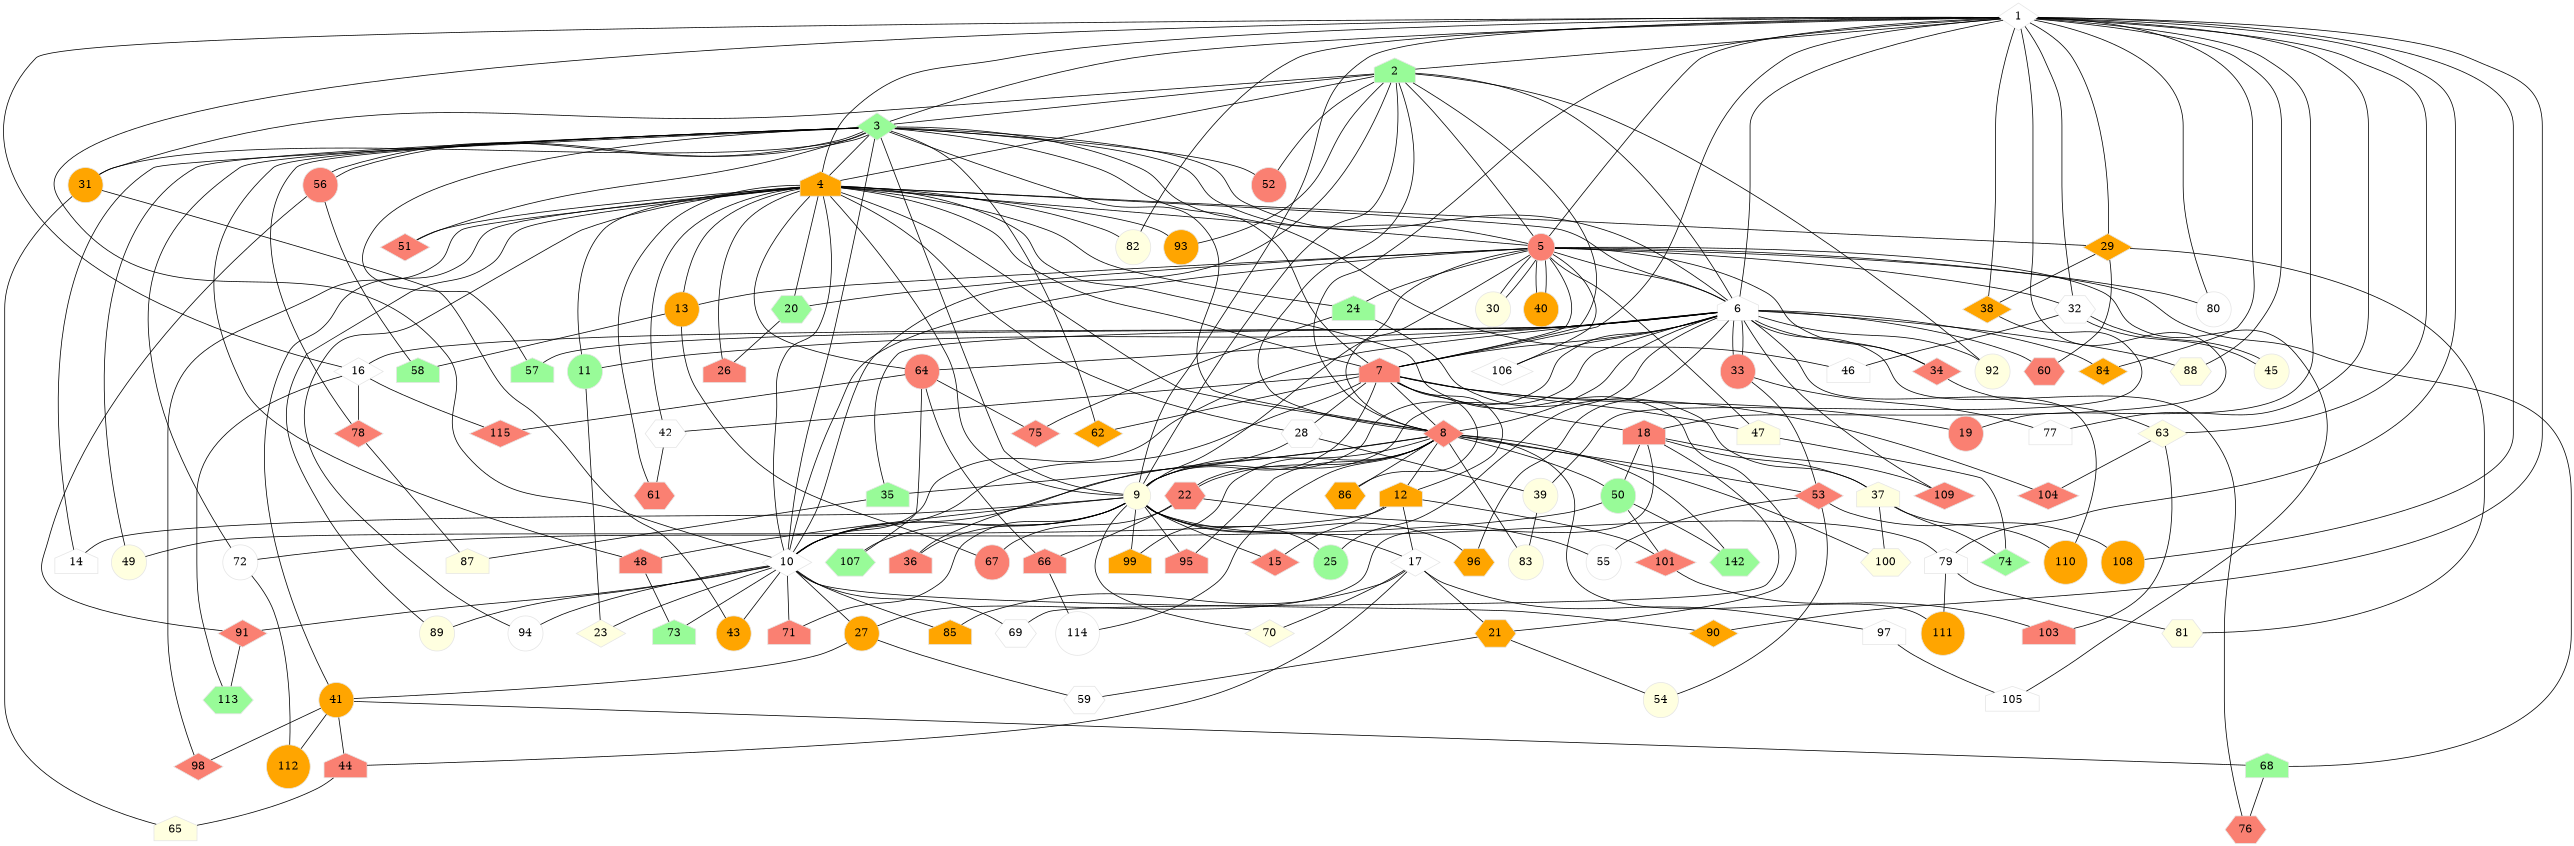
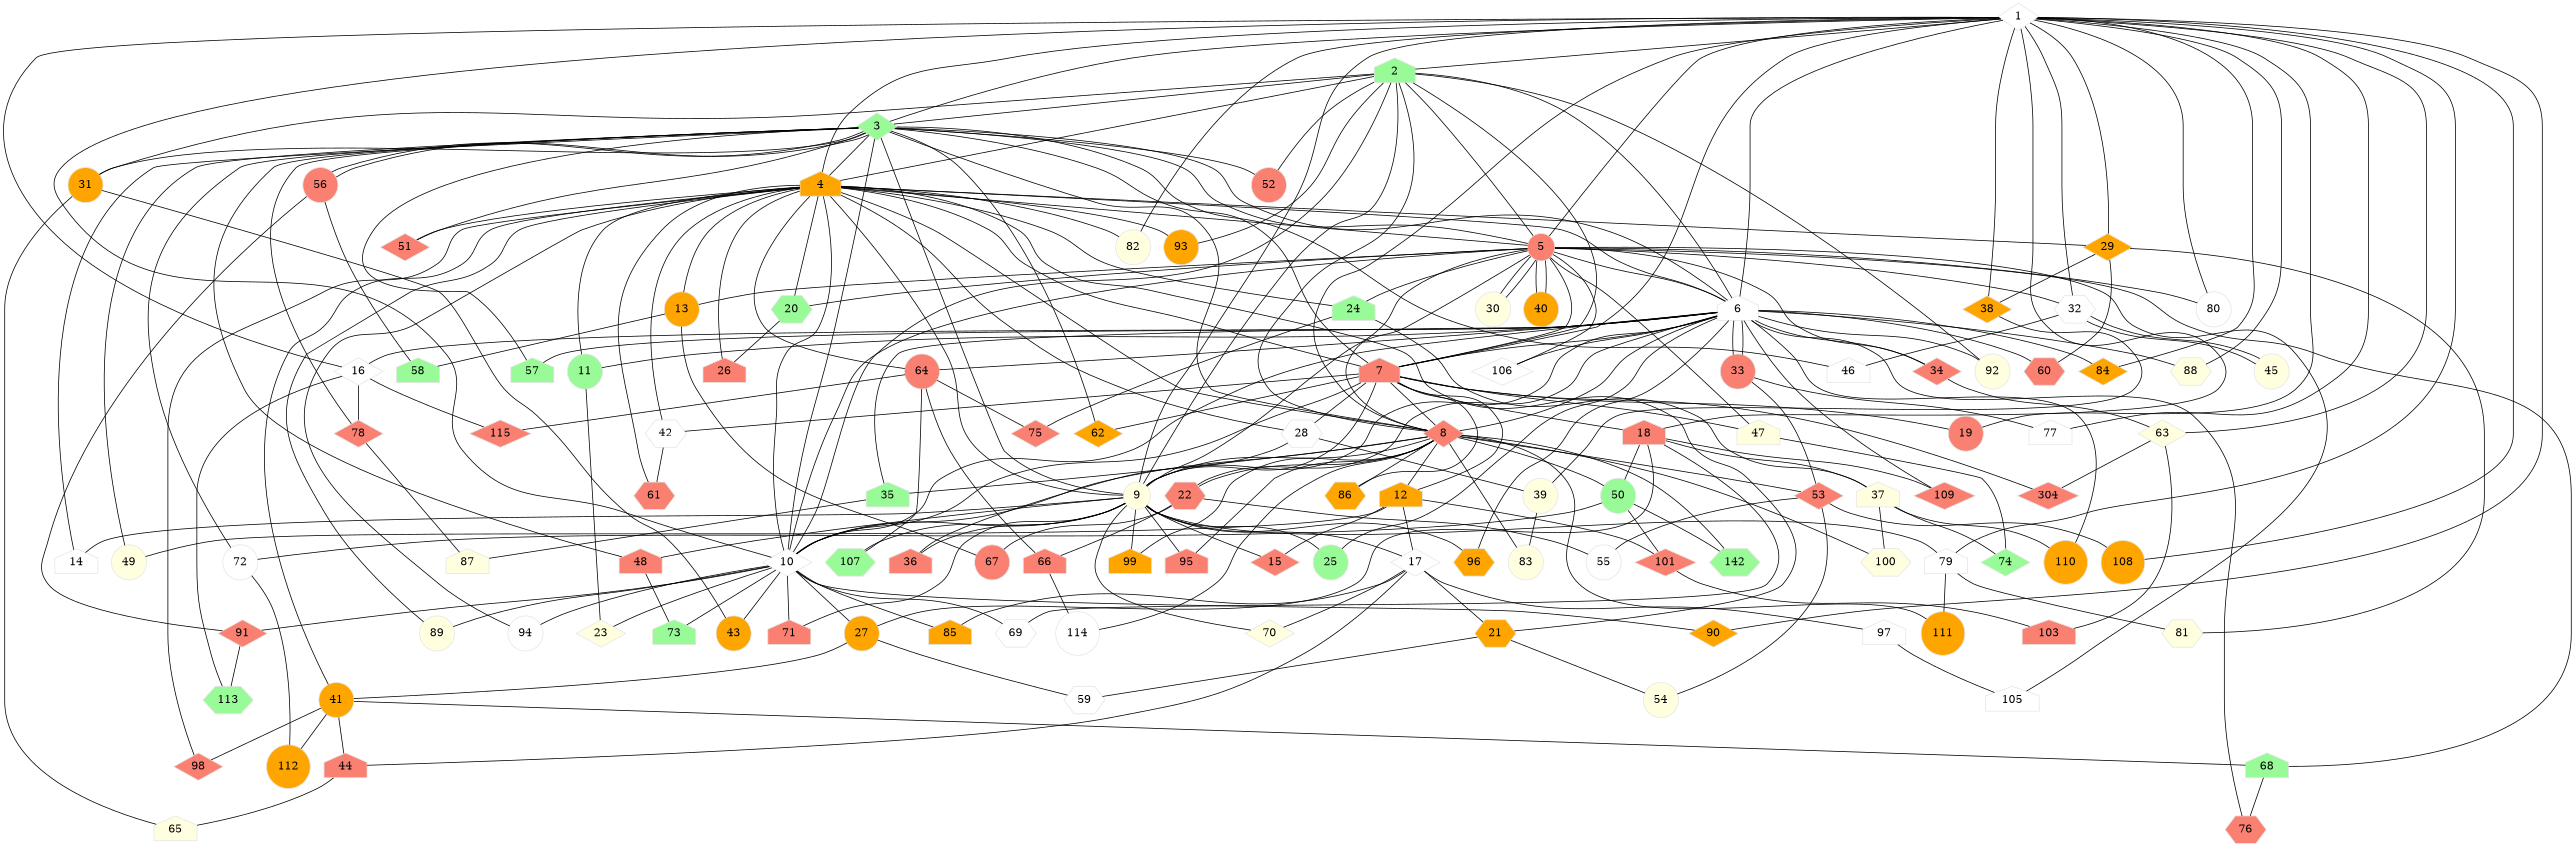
  graph {
    node [color=gray90 fillcolor=salmon shape=circle style=filled]
    1 [fillcolor=white shape=diamond]
    2 [fillcolor=palegreen shape=house]
    3 [fillcolor=palegreen shape=diamond]
    4 [fillcolor=orange shape=house]
    5
    6 [fillcolor=white shape=house]
    7 [shape=house]
    8 [shape=diamond]
    9 [fillcolor=lightyellow]
    10 [fillcolor=white shape=diamond]
    16 [fillcolor=white shape=diamond]
    18 [shape=house]
    19
    29 [fillcolor=orange shape=diamond]
    32 [fillcolor=white shape=hexagon]
    38 [fillcolor=orange shape=diamond]
    63 [fillcolor=lightyellow shape=diamond]
    77 [fillcolor=white shape=house]
    79 [fillcolor=white shape=house]
    80 [fillcolor=white]
    82 [fillcolor=lightyellow]
    84 [fillcolor=orange shape=diamond]
    88 [fillcolor=lightyellow shape=hexagon]
    90 [fillcolor=orange shape=diamond]
    108 [fillcolor=orange]
    31 [fillcolor=orange]
    52
    92 [fillcolor=lightyellow]
    93 [fillcolor=orange]
    14 [fillcolor=white shape=house]
    46 [fillcolor=white shape=house]
    48 [shape=house]
    49 [fillcolor=lightyellow]
    51 [shape=diamond]
    56
    57 [fillcolor=palegreen shape=house]
    62 [fillcolor=orange shape=diamond]
    72 [fillcolor=white]
    78 [shape=diamond]
    11 [fillcolor=palegreen]
    13 [fillcolor=orange]
    20 [fillcolor=palegreen shape=hexagon]
    21 [fillcolor=orange shape=hexagon]
    24 [fillcolor=palegreen shape=house]
    26 [shape=house]
    28 [fillcolor=white shape=hexagon]
    41 [fillcolor=orange]
    42 [fillcolor=white shape=hexagon]
    61 [shape=hexagon]
    64
    89 [fillcolor=lightyellow]
    94 [fillcolor=white]
    98 [shape=diamond]
    30 [fillcolor=lightyellow]
    34 [shape=diamond]
    40 [fillcolor=orange]
    47 [fillcolor=lightyellow shape=house]
    68 [fillcolor=palegreen shape=house]
    105 [fillcolor=white shape=house]
    106 [fillcolor=white shape=diamond]
    22 [shape=hexagon]
    25 [fillcolor=palegreen]
    33
    35 [fillcolor=palegreen shape=house]
    60 [shape=hexagon]
    76 [shape=hexagon]
    96 [fillcolor=orange shape=hexagon]
    109 [shape=diamond]
    110 [fillcolor=orange]
    12 [fillcolor=orange shape=house]
    86 [fillcolor=orange shape=hexagon]
-   104 [shape=diamond]
+   104 [shape=diamond label=304]
    50 [fillcolor=palegreen]
    53 [shape=diamond]
    83 [fillcolor=lightyellow]
    95 [shape=house]
    99 [fillcolor=orange shape=house]
    100 [fillcolor=lightyellow shape=hexagon]
    n79 [fillcolor=palegreen label=142 shape=hexagon]
    111 [fillcolor=orange]
    114 [fillcolor=white]
    15 [shape=diamond]
    17 [fillcolor=white shape=diamond]
    36 [shape=house]
    70 [fillcolor=lightyellow shape=diamond]
    71 [shape=house]
    107 [fillcolor=palegreen shape=hexagon]
    23 [fillcolor=lightyellow shape=diamond]
    27 [fillcolor=orange]
    43 [fillcolor=orange]
    69 [fillcolor=white shape=hexagon]
    73 [fillcolor=palegreen shape=house]
    85 [fillcolor=orange shape=house]
    91 [shape=diamond]
    113 [fillcolor=palegreen shape=hexagon]
    115 [shape=diamond]
    37 [fillcolor=lightyellow shape=house]
    81 [fillcolor=lightyellow shape=hexagon]
    45 [fillcolor=lightyellow]
    39 [fillcolor=lightyellow]
    103 [shape=house]
    65 [fillcolor=lightyellow shape=house]
    58 [fillcolor=palegreen shape=house]
    112 [fillcolor=orange]
    87 [fillcolor=lightyellow shape=house]
    67
    54 [fillcolor=lightyellow]
    59 [fillcolor=white shape=hexagon]
    75 [shape=diamond]
    44 [shape=house]
    66 [shape=house]
    74 [fillcolor=palegreen shape=diamond]
    55 [fillcolor=white]
    101 [shape=diamond]
    97 [fillcolor=white shape=house]
    1 -- 2
    1 -- 3
    1 -- 4
    1 -- 5
    1 -- 6
    1 -- 7
    1 -- 8
    1 -- 9
    1 -- 10
    1 -- 16
    1 -- 18
    1 -- 19
    1 -- 29
    1 -- 32
    1 -- 38
    1 -- 63
    1 -- 77
    1 -- 79
    1 -- 80
    1 -- 82
    1 -- 84
    1 -- 88
    1 -- 90
    1 -- 108
    2 -- 3
    2 -- 4
    2 -- 5
    2 -- 6
    2 -- 7
    2 -- 8
    2 -- 9
    2 -- 10
    2 -- 31
    2 -- 52
    2 -- 92
    2 -- 93
    3 -- 4
    3 -- 5
    3 -- 6
    3 -- 7
    3 -- 8
    3 -- 9
    3 -- 10
    3 -- 31
    3 -- 52
    3 -- 14
    3 -- 46
    3 -- 48
    3 -- 49
    3 -- 51
    3 -- 56
    3 -- 56
    3 -- 57
    3 -- 62
    3 -- 72
    3 -- 78
    4 -- 5
    4 -- 6
    4 -- 7
    4 -- 8
    4 -- 9
    4 -- 10
    4 -- 29
    4 -- 82
    4 -- 93
    4 -- 51
    4 -- 11
    4 -- 13
    4 -- 20
    4 -- 21
    4 -- 24
    4 -- 26
    4 -- 28
    4 -- 41
    4 -- 42
    4 -- 61
    4 -- 64
    4 -- 89
    4 -- 94
    4 -- 98
    5 -- 6
    5 -- 7
    5 -- 8
    5 -- 9
    5 -- 10
    5 -- 32
    5 -- 80
    5 -- 13
    5 -- 20
    5 -- 24
    5 -- 30
    5 -- 30
    5 -- 34
    5 -- 40
    5 -- 40
    5 -- 47
    5 -- 68
    5 -- 105
    5 -- 106
    6 -- 7
    6 -- 8
    6 -- 9
    6 -- 10
    6 -- 16
    6 -- 84
    6 -- 88
    6 -- 92
    6 -- 57
    6 -- 11
    6 -- 64
    6 -- 34
    6 -- 106
    6 -- 22
    6 -- 25
    6 -- 33
    6 -- 33
    6 -- 35
    6 -- 60
    6 -- 76
    6 -- 96
    6 -- 109
    6 -- 110
    7 -- 8
    7 -- 9
    7 -- 10
    7 -- 18
    7 -- 19
    7 -- 62
    7 -- 28
    7 -- 42
    7 -- 47
    7 -- 12
    7 -- 86
    7 -- 104
    8 -- 9
    8 -- 10
    8 -- 22
    8 -- 35
    8 -- 12
    8 -- 86
    8 -- 50
    8 -- 53
    8 -- 83
    8 -- 95
    8 -- 99
    8 -- 100
    8 -- n79
    8 -- 111
    8 -- 114
    9 -- 10
    9 -- 79
    9 -- 14
    9 -- 48
    9 -- 25
    9 -- 96
    9 -- 95
    9 -- 99
    9 -- 15
    9 -- 17
    9 -- 36
    9 -- 70
    9 -- 71
    9 -- 107
    10 -- 90
    10 -- 89
    10 -- 94
    10 -- 71
    10 -- 23
    10 -- 27
    10 -- 43
    10 -- 69
    10 -- 73
    10 -- 85
    10 -- 91
    16 -- 78
    16 -- 113
    16 -- 115
    18 -- 109
    18 -- 50
    18 -- 27
    18 -- 69
    18 -- 37
    29 -- 38
    29 -- 60
    29 -- 81
    32 -- 46
    32 -- 45
    32 -- 45
    38 -- 39
    63 -- 104
    63 -- 103
    79 -- 111
    79 -- 81
    31 -- 43
    31 -- 65
    48 -- 73
    56 -- 91
    56 -- 58
    72 -- 112
    78 -- 87
    11 -- 23
    13 -- 58
    13 -- 67
    20 -- 26
    21 -- 54
    21 -- 59
    24 -- 37
    24 -- 75
    28 -- 36
    28 -- 39
    41 -- 98
    41 -- 68
    41 -- 112
    41 -- 44
    42 -- 61
    64 -- 107
    64 -- 115
    64 -- 75
    64 -- 66
    34 -- 63
    47 -- 74
    68 -- 76
    22 -- 67
    22 -- 66
    22 -- 55
    33 -- 77
    33 -- 53
    35 -- 87
    12 -- 49
    12 -- 15
    12 -- 17
    12 -- 101
    50 -- 72
    50 -- n79
    50 -- 101
    53 -- 108
    53 -- 54
    53 -- 55
    17 -- 21
    17 -- 70
    17 -- 85
    17 -- 44
    17 -- 97
    27 -- 41
    27 -- 59
    91 -- 113
    37 -- 110
    37 -- 100
    37 -- 74
    39 -- 83
    44 -- 65
    66 -- 114
    101 -- 103
    97 -- 105
  }
